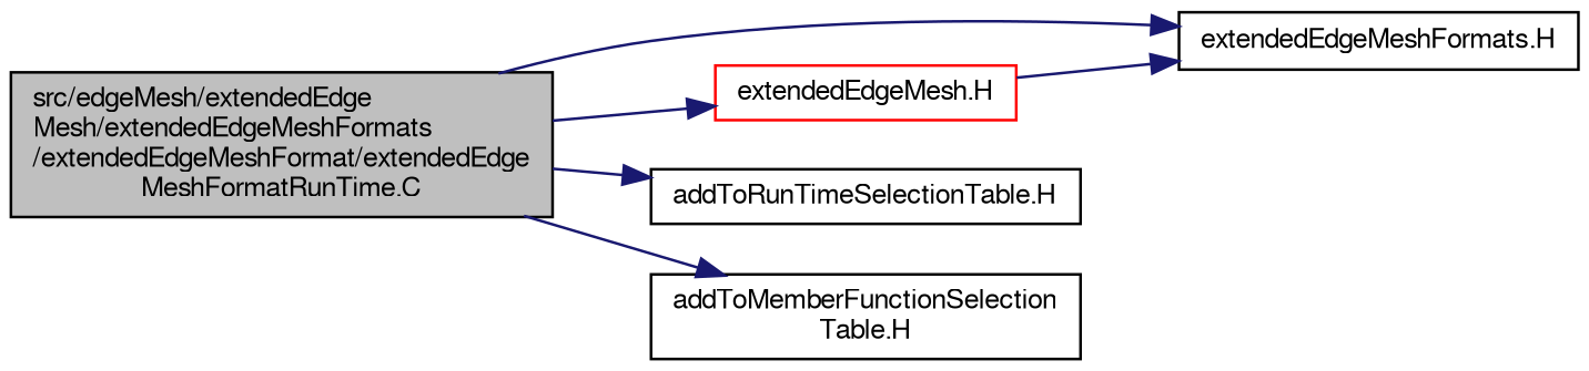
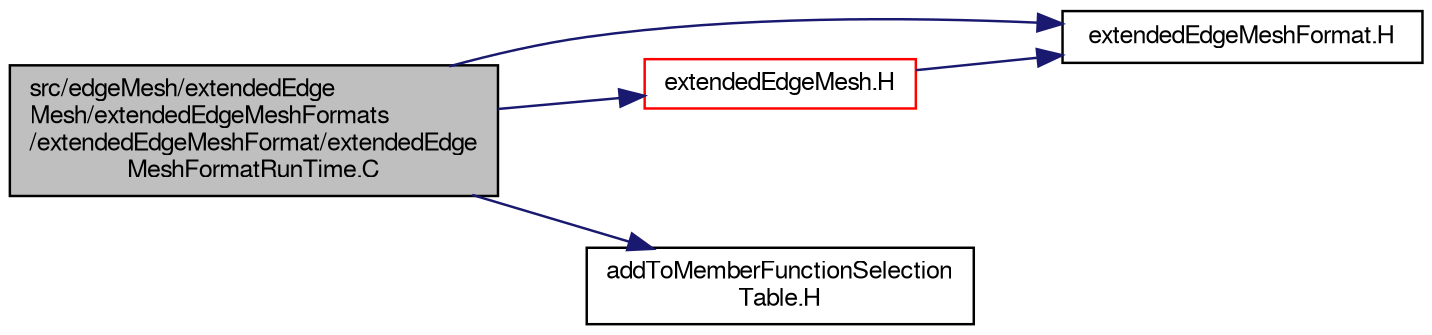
  digraph {
    rankdir=LR
    node [color=black fontname=FreeSans fontsize=10 shape=record]
    edge [color=midnightblue fontname=FreeSans fontsize=10 labelfontname=FreeSans labelfontsize=10 style=solid]
    n1 [fillcolor=grey75 fontcolor=black height=0.2 label="src/edgeMesh/extendedEdge\lMesh/extendedEdgeMeshFormats\l/extendedEdgeMeshFormat/extendedEdge\lMeshFormatRunTime.C" style=filled width=0.4]
-   n2 [height=0.2 label="extendedEdgeMeshFormats.H" width=0.4]
+   n2 [height=0.2 label="extendedEdgeMeshFormat.H" width=0.4]
    n3 [color=red height=0.2 label="extendedEdgeMesh.H" width=0.4]
-   n4 [height=0.2 label="addToRunTimeSelectionTable.H" width=0.4]
    n5 [height=0.2 label="addToMemberFunctionSelection\lTable.H" width=0.4]
    n1 -> n2
    n1 -> n3
-   n1 -> n4
    n1 -> n5
    n3 -> n2
  }
